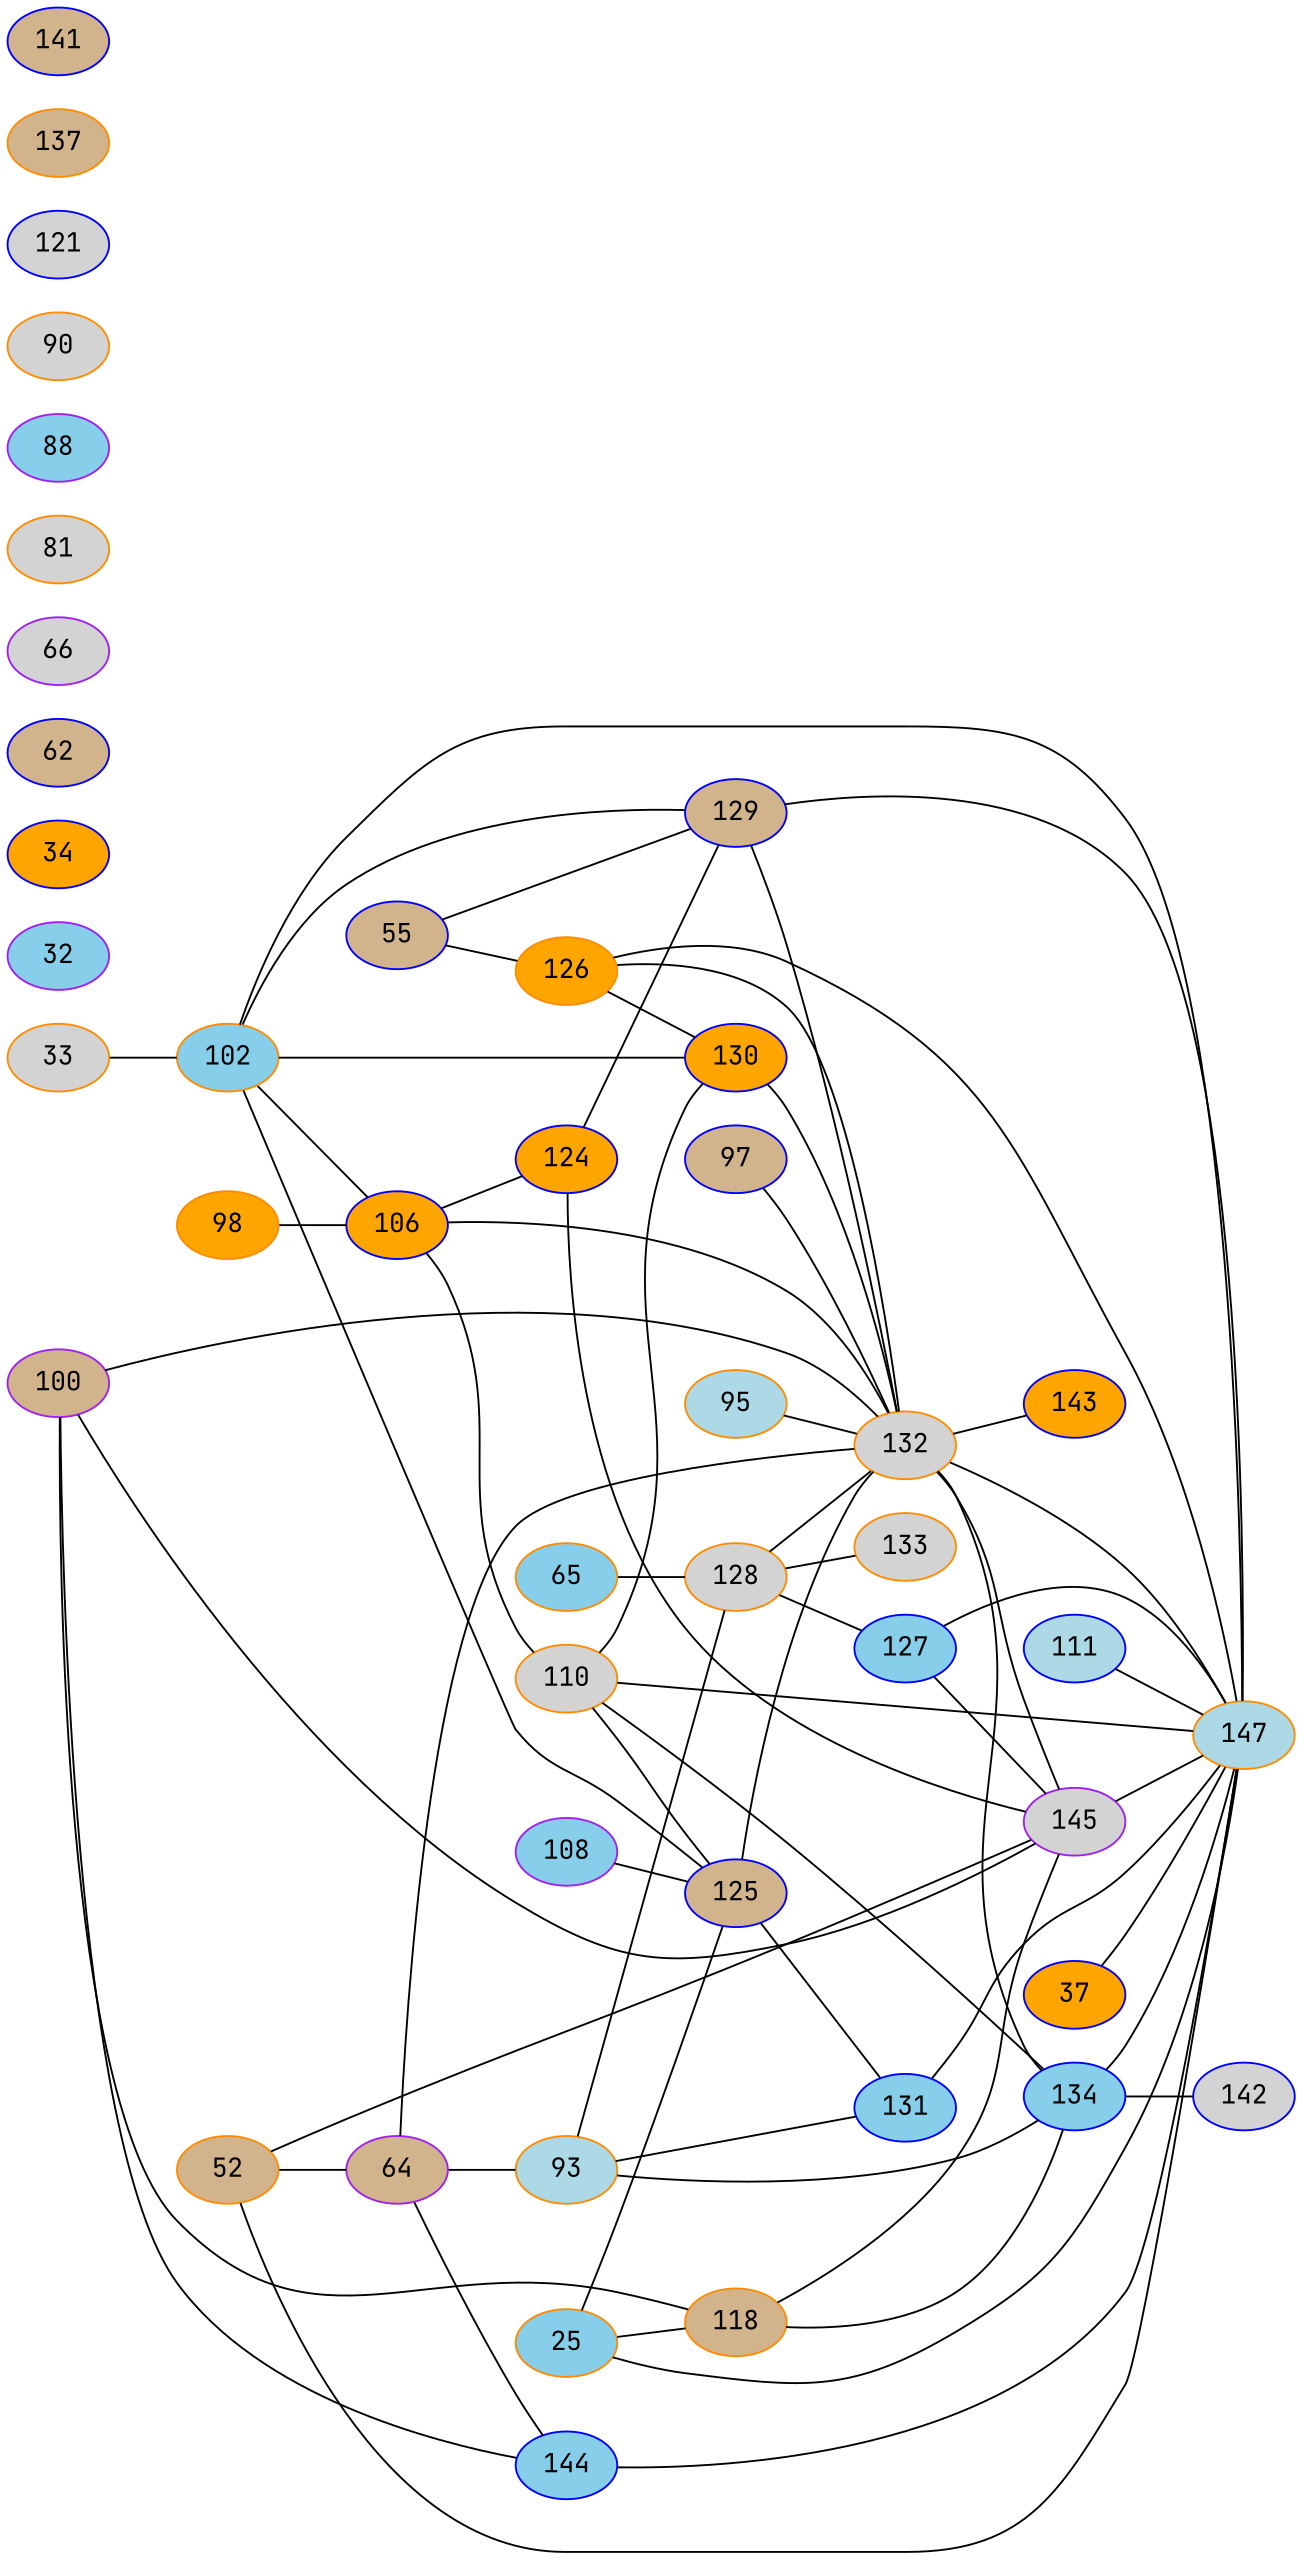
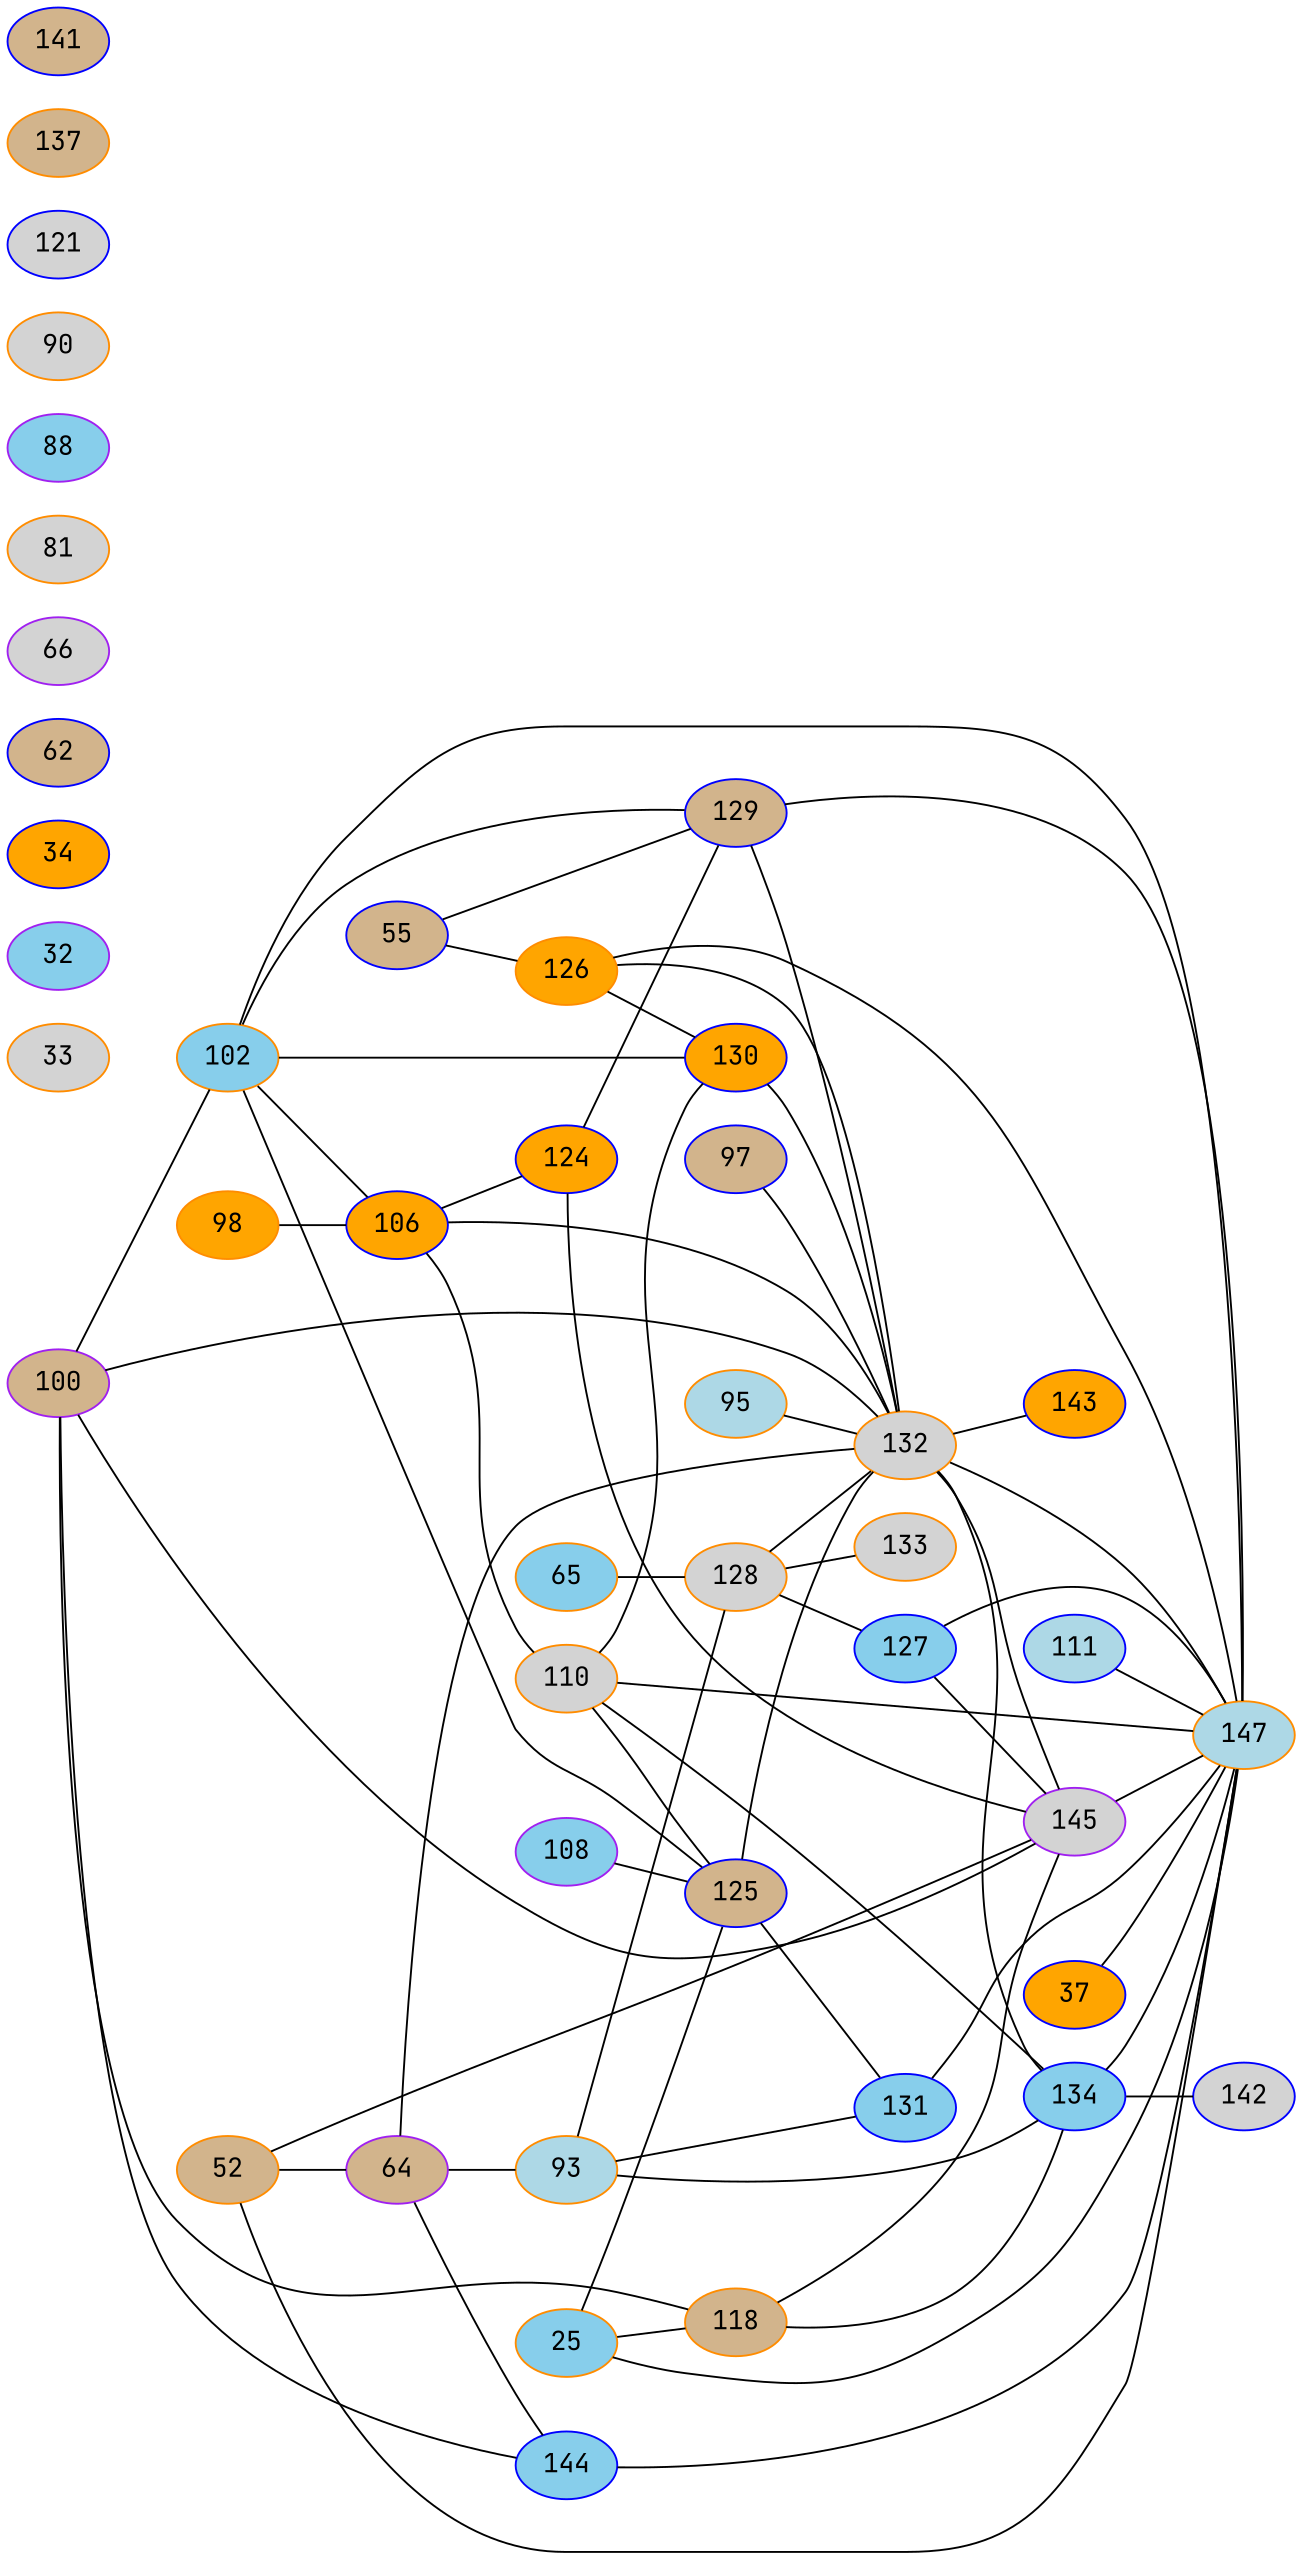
  graph {
    fontname="JetBrains Mono"
    rankdir=LR
    node [color=blue fillcolor=tan fontname="JetBrains Mono" style=filled]
    edge [fontname="JetBrains Mono"]
    118 [color=darkorange super="+58"]
    145 [color=purple fillcolor=lightgrey super="+87+44+91+115"]
    134 [fillcolor=skyblue super="+105"]
    25 [color=darkorange fillcolor=skyblue]
    125 [super="+9+74+57+41+103"]
    147 [color=darkorange fillcolor=lightblue super="+3+138+135+69+94+140+109+146"]
    132 [color=darkorange fillcolor=lightgrey super="+122+43+86+114"]
    131 [fillcolor=skyblue super="+23+31"]
    32 [color=purple fillcolor=skyblue]
    33 [color=darkorange fillcolor=lightgrey]
    34 [fillcolor=orange]
    37 [fillcolor=orange]
    52 [color=darkorange super="+20"]
    n14 [color=purple label=64 super="+11"]
    93 [color=darkorange fillcolor=lightblue super="+83"]
    144 [fillcolor=skyblue super="+119"]
    126 [color=darkorange fillcolor=orange super="+123"]
    130 [fillcolor=orange]
    55
    129 [super="+116"]
    128 [color=darkorange fillcolor=lightgrey super="+48+112"]
    143 [fillcolor=orange super="+51"]
    62
    127 [fillcolor=skyblue]
    133 [color=darkorange fillcolor=lightgrey super="+92"]
    65 [color=darkorange fillcolor=skyblue]
    66 [color=purple fillcolor=lightgrey]
    81 [color=darkorange fillcolor=lightgrey]
    88 [color=purple fillcolor=skyblue]
    90 [color=darkorange fillcolor=lightgrey super="+28"]
    142 [fillcolor=lightgrey]
    95 [color=darkorange fillcolor=lightblue]
    97
    106 [fillcolor=orange super="+73"]
    110 [color=darkorange fillcolor=lightgrey super="+26"]
    124 [fillcolor=orange super="+78"]
    98 [color=darkorange fillcolor=orange]
    100 [color=purple super="+99"]
    102 [color=darkorange fillcolor=skyblue super="+76+60"]
    108 [color=purple fillcolor=skyblue]
    111 [fillcolor=lightblue]
    121 [fillcolor=lightgrey]
    137 [color=darkorange super="+63"]
    141
    118 -- 145
    118 -- 134
    145 -- 147 [weight=3]
    134 -- 147 [weight=2]
    134 -- 142
    25 -- 118 [weight=2]
    25 -- 125
    25 -- 147 [weight=2]
    125 -- 132 [weight=3]
    125 -- 131
    132 -- 145 [weight=2]
    132 -- 134
    132 -- 147 [weight=7]
    132 -- 143
    131 -- 147 [weight=2]
    37 -- 147
    52 -- 145 [weight=2]
    52 -- 147 [weight=2]
    52 -- n14
    n14 -- 132
    n14 -- 93
    n14 -- 144 [weight=2]
    93 -- 134 [weight=2]
    93 -- 131
    93 -- 128
    144 -- 147 [weight=3]
    126 -- 147 [weight=3]
    126 -- 132
    126 -- 130 [weight=2]
    130 -- 132 [weight=2]
    55 -- 126
    55 -- 129
    129 -- 147 [weight=3]
    129 -- 132
    128 -- 132 [weight=3]
    128 -- 127
    128 -- 133
    127 -- 145
    127 -- 147
    65 -- 128
    95 -- 132
    97 -- 132
    106 -- 132 [weight=3]
    106 -- 110
    106 -- 124 [weight=2]
    110 -- 134
    110 -- 125 [weight=2]
    110 -- 147 [weight=4]
    110 -- 130
    124 -- 145 [weight=2]
    124 -- 129
    98 -- 106
    100 -- 118
    100 -- 145
    100 -- 132 [weight=2]
    100 -- 144 [weight=2]
-   33 -- 102 [weight=3]
+   100 -- 102 [weight=3]
    102 -- 125 [weight=2]
    102 -- 147 [weight=2]
    102 -- 130 [weight=3]
    102 -- 129 [weight=2]
    102 -- 106
    108 -- 125
    111 -- 147
  }
